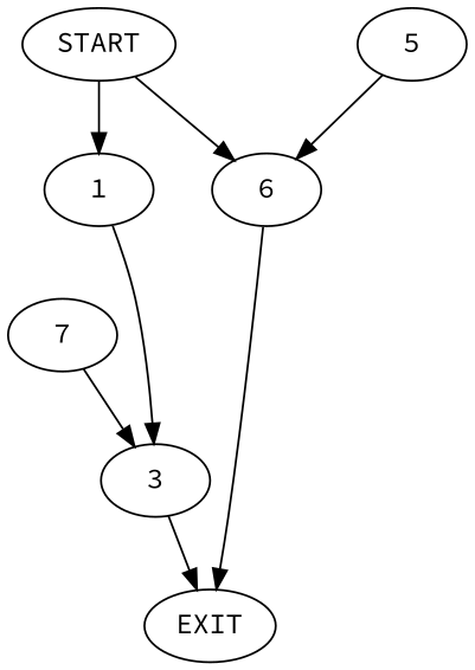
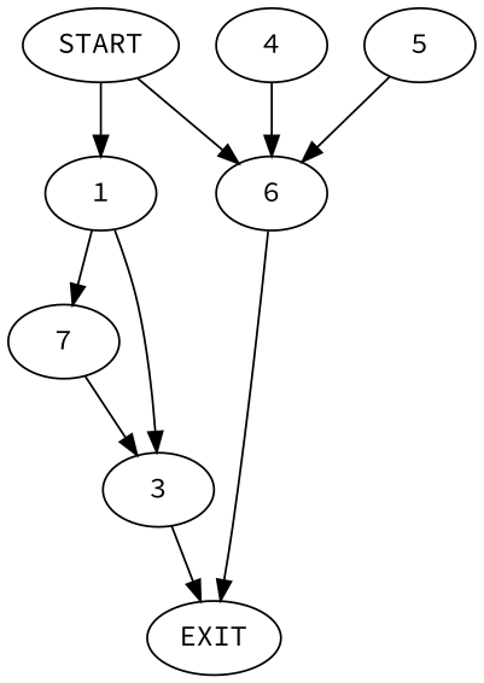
  digraph {
    fontname="Source Code Pro"
    node [fontname="Source Code Pro"]
    edge [fontname="Source Code Pro"]
    n1 [label=START]
    1
    6
    n4 [label=7]
    3
+   4
    n7 [label=EXIT]
    5
    n1 -> 1
    n1 -> 6
+   1 -> n4
    1 -> 3
    6 -> n7
    n4 -> 3
    3 -> n7
+   4 -> 6
    5 -> 6
  }
